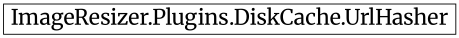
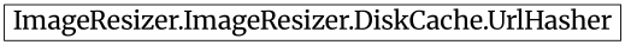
  digraph {
    rankdir=TB
    fontname=Merriweather
-   n1 [color=black fillcolor=white fontname=Merriweather fontsize=24 height=0.2 label="ImageResizer.Plugins.DiskCache.UrlHasher" shape=record style=filled width=0.4]
+   n1 [color=black fillcolor=white fontname=Merriweather fontsize=24 height=0.2 label="ImageResizer.ImageResizer.DiskCache.UrlHasher" shape=record style=filled width=0.4]
  }
